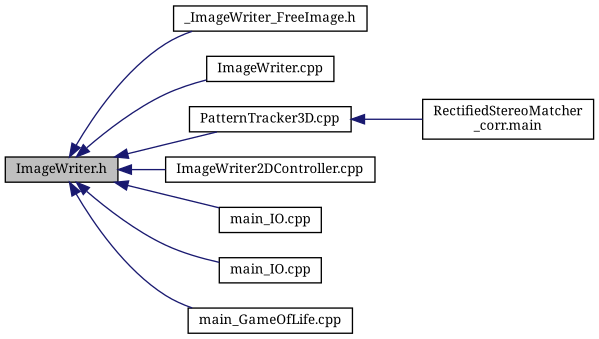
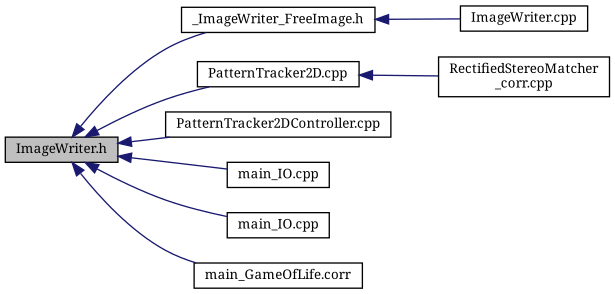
  digraph {
    fontname="Noto Serif"
    rankdir=LR
    node [color=black fillcolor=white fontname="Noto Serif" fontsize=10 shape=record style=filled]
    edge [color=midnightblue dir=back fontname="Noto Serif" fontsize=10 labelfontname=Helvetica labelfontsize=10 style=solid]
    n1 [fillcolor=grey75 fontcolor=black height=0.2 label="ImageWriter.h" width=0.4]
    n2 [height=0.2 label="_ImageWriter_FreeImage.h" width=0.4]
    n3 [height=0.2 label="ImageWriter.cpp" width=0.4]
-   n4 [height=0.2 label="PatternTracker3D.cpp" width=0.4]
-   n5 [height=0.2 label="ImageWriter2DController.cpp" width=0.4]
+   n4 [height=0.2 label="PatternTracker2D.cpp" width=0.4]
+   n5 [height=0.2 label="PatternTracker2DController.cpp" width=0.4]
    n6 [height=0.2 label="main_IO.cpp" width=0.4]
    n7 [height=0.2 label="main_IO.cpp" width=0.4]
-   n8 [height=0.2 label="main_GameOfLife.cpp" width=0.4]
-   n9 [height=0.2 label="RectifiedStereoMatcher\l_corr.main" width=0.4]
+   n8 [height=0.2 label="main_GameOfLife.corr" width=0.4]
+   n9 [height=0.2 label="RectifiedStereoMatcher\l_corr.cpp" width=0.4]
    n1 -> n2
-   n1 -> n3
+   n2 -> n3
    n1 -> n4
    n1 -> n5
    n1 -> n6
    n1 -> n7
    n1 -> n8
    n4 -> n9
  }
